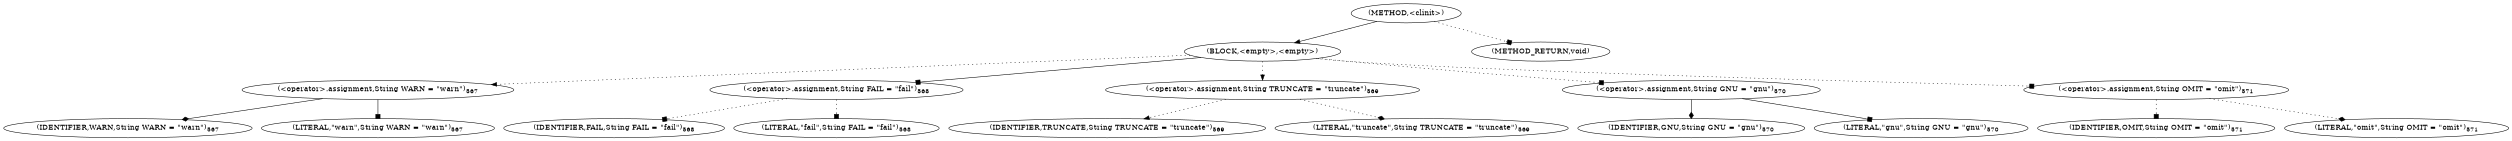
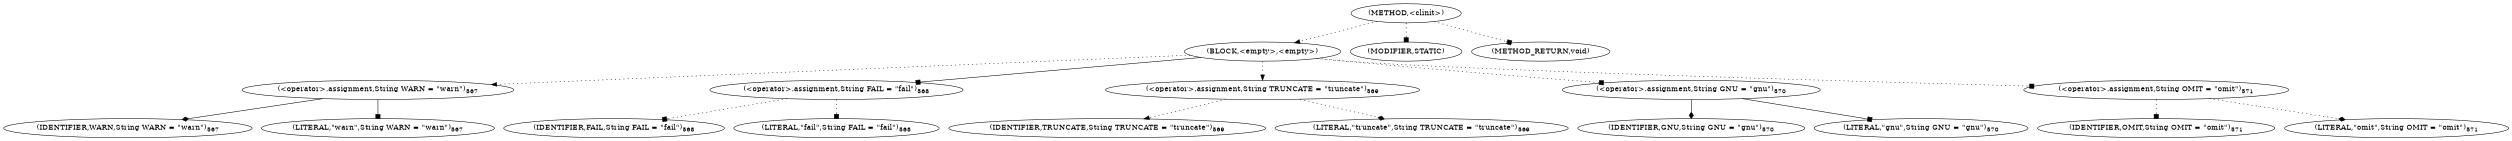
  digraph {
    edge [arrowhead=box style=dotted]
    n1 [label=<(METHOD,&lt;clinit&gt;)>]
    n2 [label=<(BLOCK,&lt;empty&gt;,&lt;empty&gt;)>]
+   n3 [label=<(MODIFIER,STATIC)>]
    n4 [label=<(METHOD_RETURN,void)>]
    n5 [label=<(&lt;operator&gt;.assignment,String WARN = &quot;warn&quot;)<SUB>567</SUB>>]
    n6 [label=<(&lt;operator&gt;.assignment,String FAIL = &quot;fail&quot;)<SUB>568</SUB>>]
    n7 [label=<(&lt;operator&gt;.assignment,String TRUNCATE = &quot;truncate&quot;)<SUB>569</SUB>>]
    n8 [label=<(&lt;operator&gt;.assignment,String GNU = &quot;gnu&quot;)<SUB>570</SUB>>]
    n9 [label=<(&lt;operator&gt;.assignment,String OMIT = &quot;omit&quot;)<SUB>571</SUB>>]
    n10 [label=<(IDENTIFIER,WARN,String WARN = &quot;warn&quot;)<SUB>567</SUB>>]
    n11 [label=<(LITERAL,&quot;warn&quot;,String WARN = &quot;warn&quot;)<SUB>567</SUB>>]
    n12 [label=<(IDENTIFIER,FAIL,String FAIL = &quot;fail&quot;)<SUB>568</SUB>>]
    n13 [label=<(LITERAL,&quot;fail&quot;,String FAIL = &quot;fail&quot;)<SUB>568</SUB>>]
    n14 [label=<(IDENTIFIER,TRUNCATE,String TRUNCATE = &quot;truncate&quot;)<SUB>569</SUB>>]
    n15 [label=<(LITERAL,&quot;truncate&quot;,String TRUNCATE = &quot;truncate&quot;)<SUB>569</SUB>>]
    n16 [label=<(IDENTIFIER,GNU,String GNU = &quot;gnu&quot;)<SUB>570</SUB>>]
    n17 [label=<(LITERAL,&quot;gnu&quot;,String GNU = &quot;gnu&quot;)<SUB>570</SUB>>]
    n18 [label=<(IDENTIFIER,OMIT,String OMIT = &quot;omit&quot;)<SUB>571</SUB>>]
    n19 [label=<(LITERAL,&quot;omit&quot;,String OMIT = &quot;omit&quot;)<SUB>571</SUB>>]
-   n1 -> n2 [arrowhead=normal style=solid]
+   n1 -> n2 [arrowhead=normal]
+   n1 -> n3
    n1 -> n4
    n2 -> n5 [arrowhead=normal]
    n2 -> n6 [style=solid]
    n2 -> n7 [arrowhead=normal]
    n2 -> n8
    n2 -> n9
    n5 -> n10 [arrowhead=diamond style=solid]
    n5 -> n11 [style=solid]
    n6 -> n12
    n6 -> n13
    n7 -> n14 [arrowhead=normal]
    n7 -> n15 [arrowhead=diamond]
    n8 -> n16 [arrowhead=diamond style=solid]
    n8 -> n17 [style=solid]
    n9 -> n18
    n9 -> n19 [arrowhead=diamond]
  }
